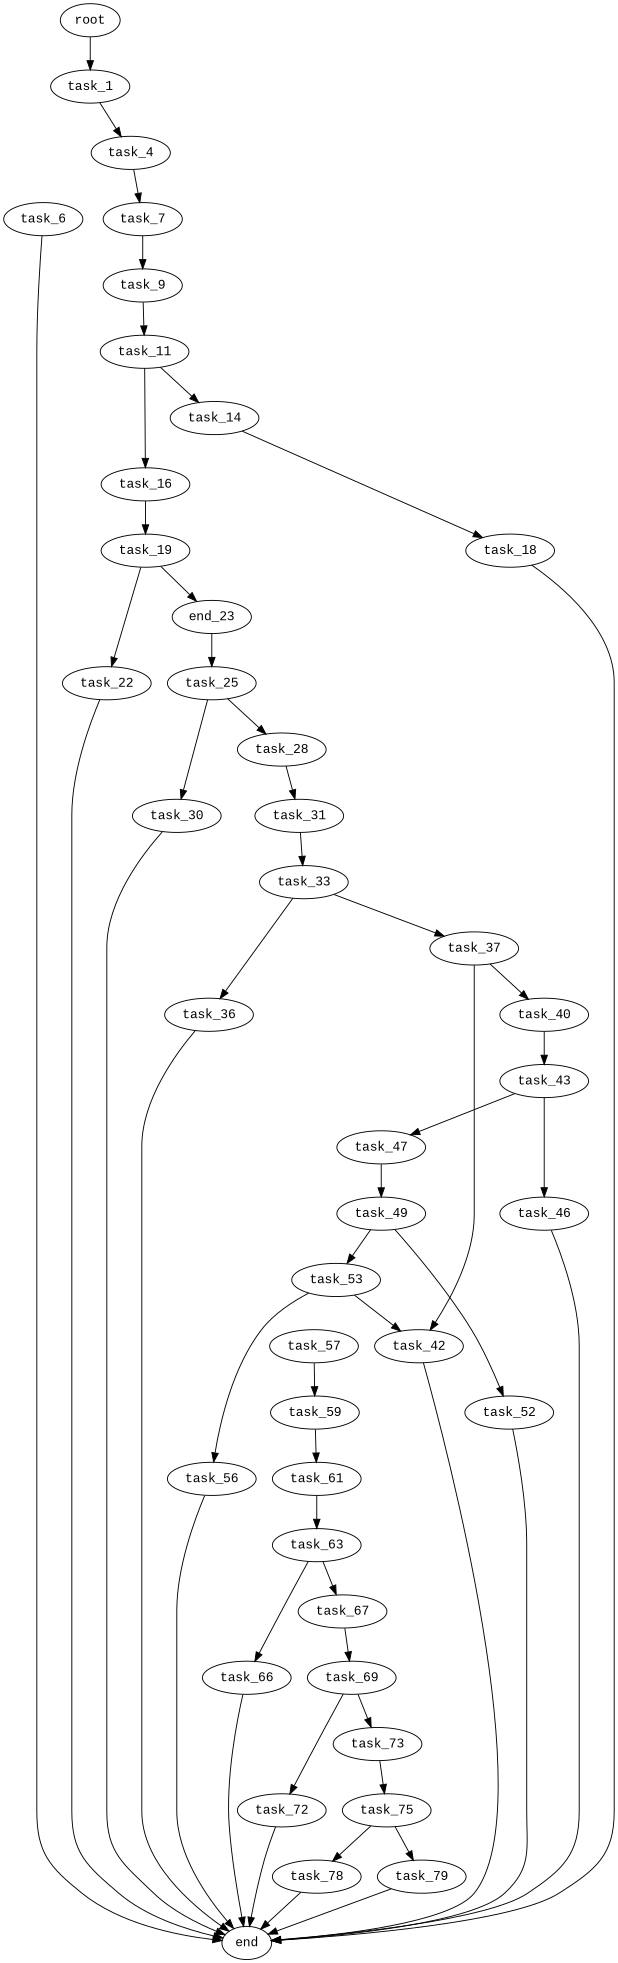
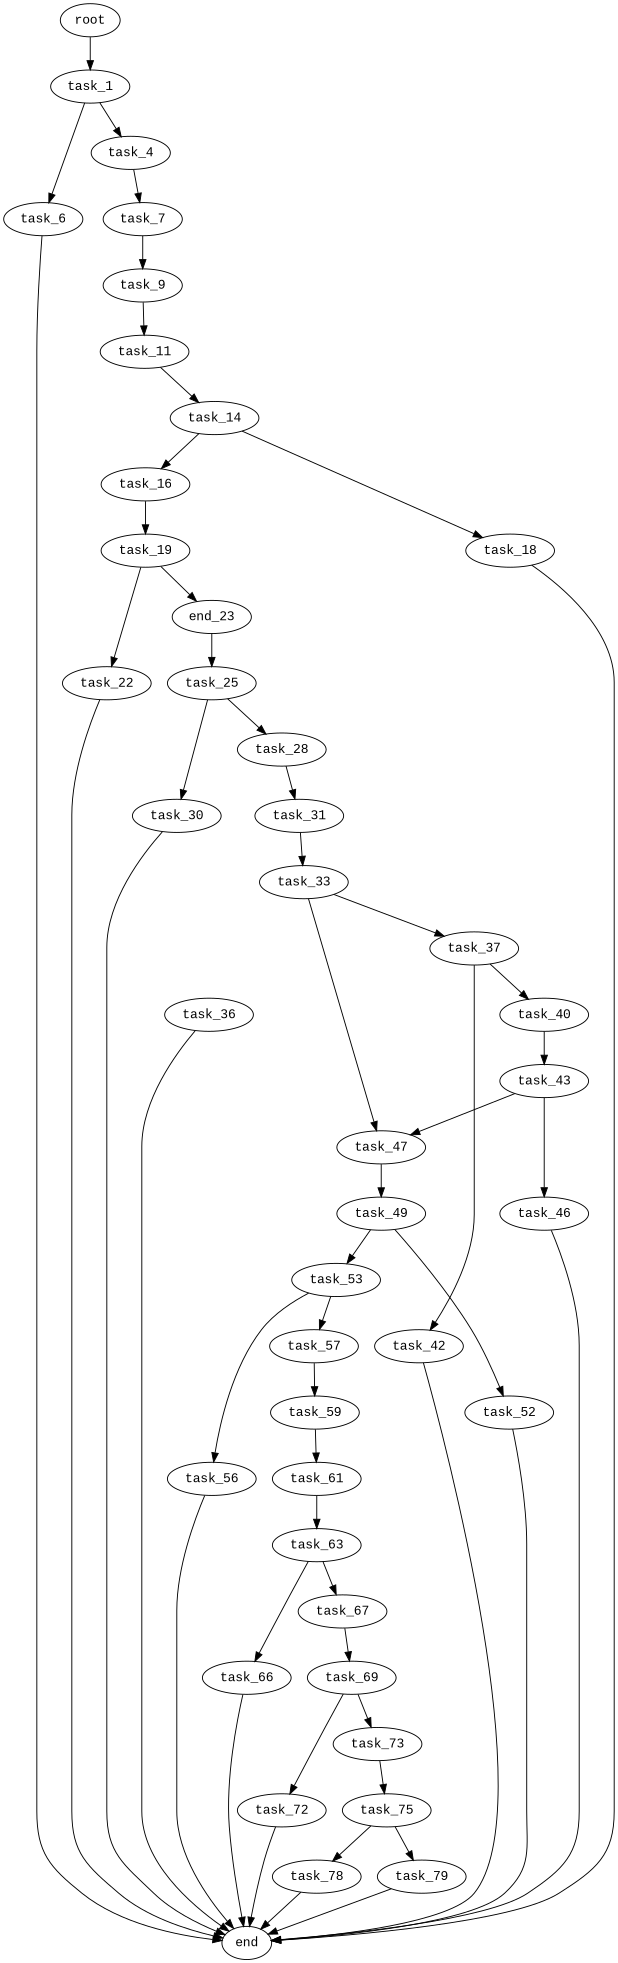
  digraph {
    fontname="Liberation Mono"
    node [fontname="Liberation Mono"]
    edge [fontname="Liberation Mono"]
    root
    task_1
    task_4
    task_6
    task_7
    end
    task_9
    task_11
    task_14
    task_16
    task_18
    task_19
    task_22
    n14 [label=end_23]
    task_25
    task_28
    task_30
    task_31
    task_33
    task_36
    task_37
    task_40
    task_42
    task_43
    task_46
    task_47
    task_49
    task_52
    task_53
    task_56
    task_57
    task_59
    task_61
    task_63
    task_66
    task_67
    task_69
    task_72
    task_73
    task_75
    task_78
    task_79
    root -> task_1
    task_1 -> task_4
+   task_1 -> task_6
    task_4 -> task_7
    task_6 -> end
    task_7 -> task_9
    task_9 -> task_11
    task_11 -> task_14
-   task_11 -> task_16
+   task_14 -> task_16
    task_14 -> task_18
    task_16 -> task_19
    task_18 -> end
    task_19 -> task_22
    task_19 -> n14
    task_22 -> end
    n14 -> task_25
    task_25 -> task_28
    task_25 -> task_30
    task_28 -> task_31
    task_30 -> end
    task_31 -> task_33
-   task_33 -> task_36
+   task_33 -> task_47
    task_33 -> task_37
    task_36 -> end
    task_37 -> task_40
    task_37 -> task_42
    task_40 -> task_43
    task_42 -> end
    task_43 -> task_46
    task_43 -> task_47
    task_46 -> end
    task_47 -> task_49
    task_49 -> task_52
    task_49 -> task_53
    task_52 -> end
    task_53 -> task_56
-   task_53 -> task_42
+   task_53 -> task_57
    task_56 -> end
    task_57 -> task_59
    task_59 -> task_61
    task_61 -> task_63
    task_63 -> task_66
    task_63 -> task_67
    task_66 -> end
    task_67 -> task_69
    task_69 -> task_72
    task_69 -> task_73
    task_72 -> end
    task_73 -> task_75
    task_75 -> task_78
    task_75 -> task_79
    task_78 -> end
    task_79 -> end
  }
